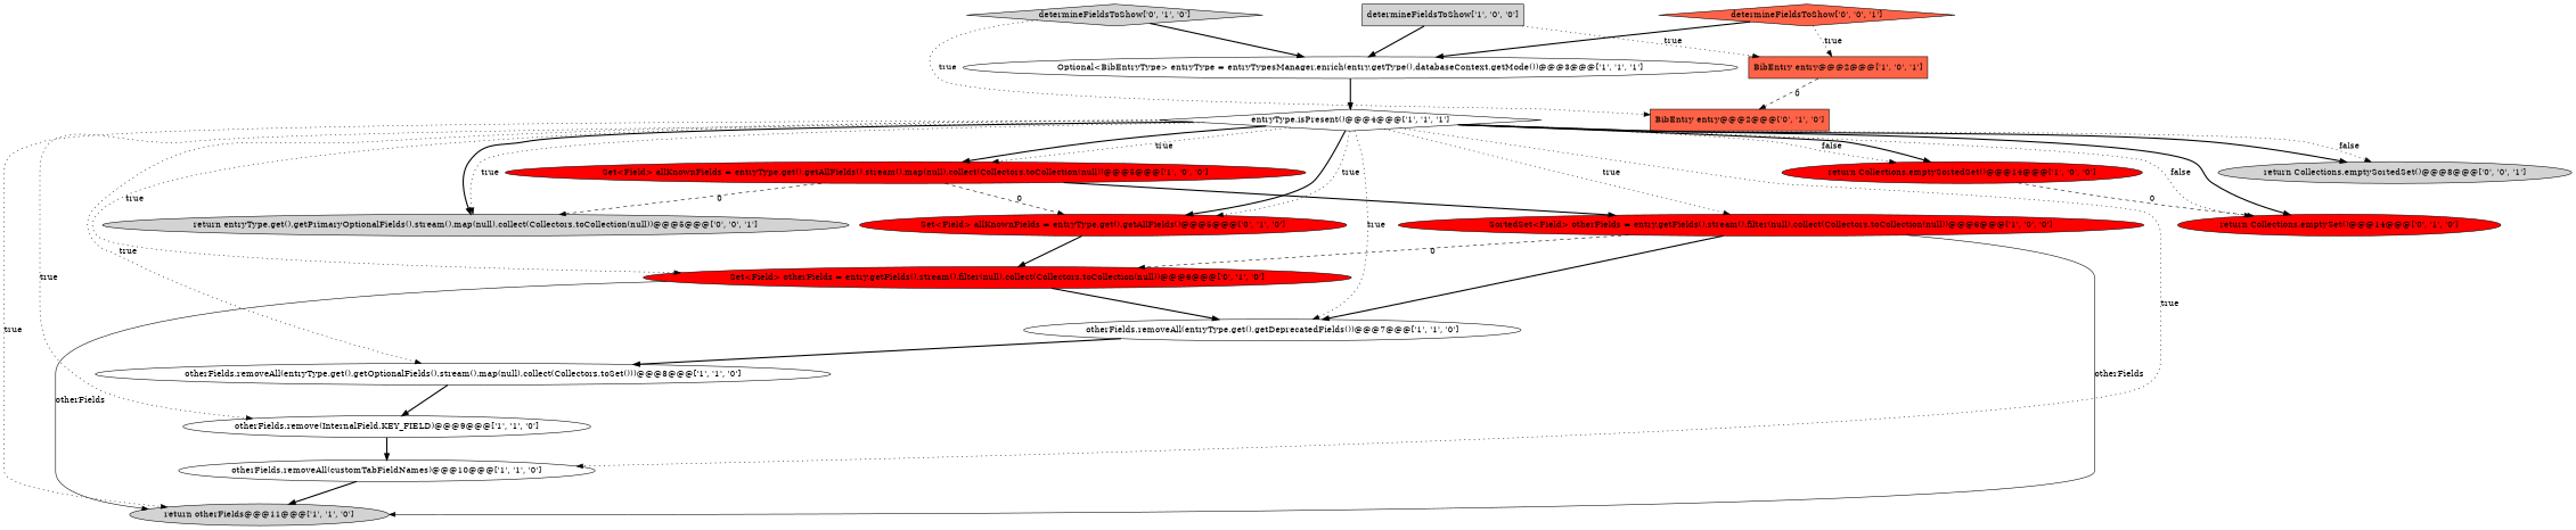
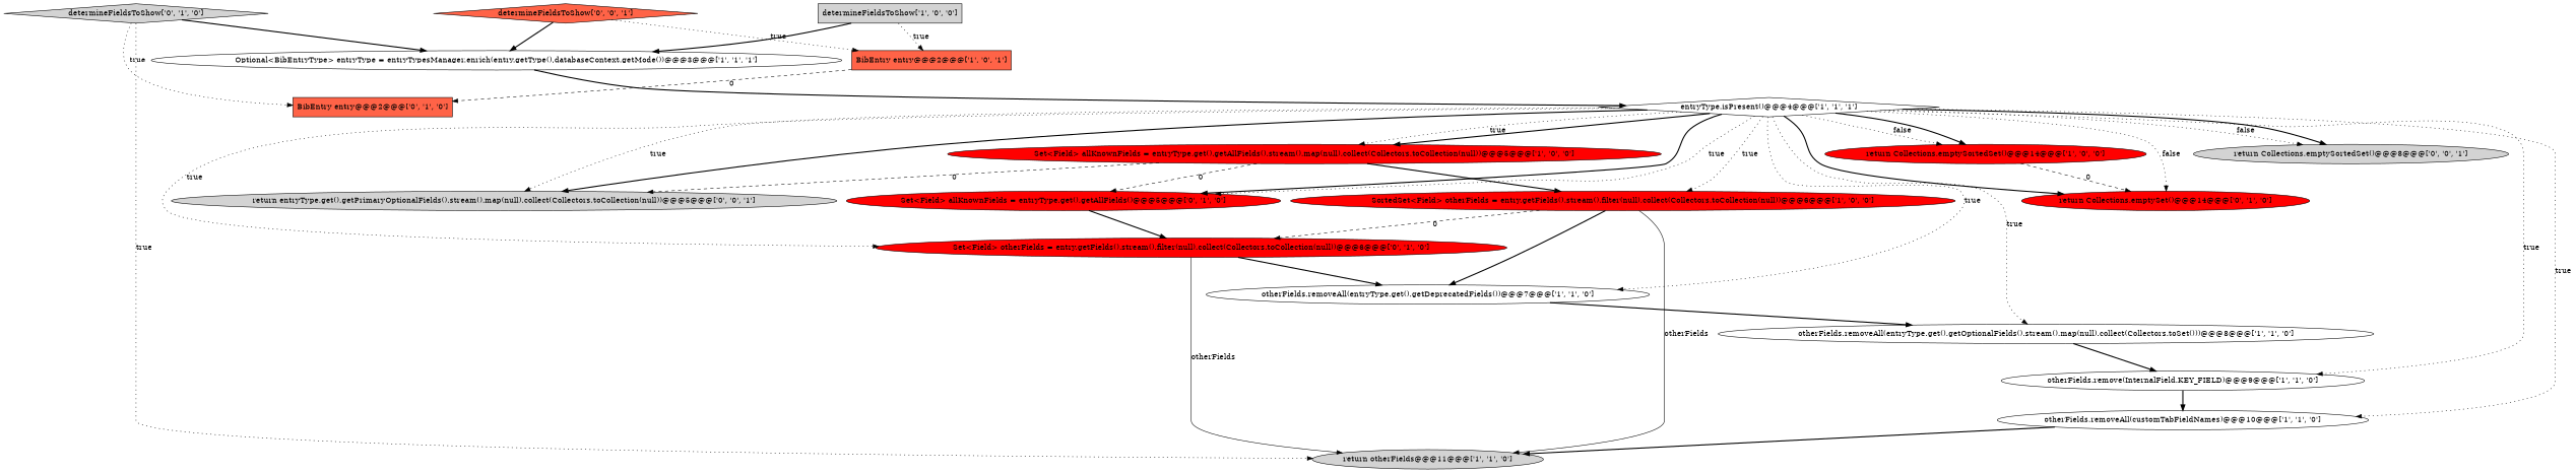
  digraph {
    node [fillcolor=white shape=ellipse style=filled]
    edge [style=bold]
    n1 [label="otherFields.removeAll(customTabFieldNames)@@@10@@@['1', '1', '0']"]
    n2 [fillcolor=lightgray label="return otherFields@@@11@@@['1', '1', '0']"]
    n3 [fillcolor=red label="Set<Field> allKnownFields = entryType.get().getAllFields().stream().map(null).collect(Collectors.toCollection(null))@@@5@@@['1', '0', '0']"]
    n4 [fillcolor=red label="SortedSet<Field> otherFields = entry.getFields().stream().filter(null).collect(Collectors.toCollection(null))@@@6@@@['1', '0', '0']"]
    n5 [fillcolor=red label="Set<Field> allKnownFields = entryType.get().getAllFields()@@@5@@@['0', '1', '0']"]
    n6 [fillcolor=lightgray label="return entryType.get().getPrimaryOptionalFields().stream().map(null).collect(Collectors.toCollection(null))@@@5@@@['0', '0', '1']"]
    n7 [label="otherFields.removeAll(entryType.get().getDeprecatedFields())@@@7@@@['1', '1', '0']"]
    n8 [fillcolor=red label="Set<Field> otherFields = entry.getFields().stream().filter(null).collect(Collectors.toCollection(null))@@@6@@@['0', '1', '0']"]
    n9 [label="otherFields.removeAll(entryType.get().getOptionalFields().stream().map(null).collect(Collectors.toSet()))@@@8@@@['1', '1', '0']"]
    n10 [label="otherFields.remove(InternalField.KEY_FIELD)@@@9@@@['1', '1', '0']"]
    n11 [fillcolor=lightgray label="determineFieldsToShow['1', '0', '0']" shape=box]
    n12 [fillcolor=tomato label="BibEntry entry@@@2@@@['1', '0', '1']" shape=box]
    n13 [label="Optional<BibEntryType> entryType = entryTypesManager.enrich(entry.getType(),databaseContext.getMode())@@@3@@@['1', '1', '1']"]
    n14 [fillcolor=tomato label="BibEntry entry@@@2@@@['0', '1', '0']" shape=box]
    n15 [label="entryType.isPresent()@@@4@@@['1', '1', '1']" shape=diamond]
    n16 [fillcolor=lightgray label="determineFieldsToShow['0', '1', '0']" shape=diamond]
    n17 [fillcolor=tomato label="determineFieldsToShow['0', '0', '1']" shape=diamond]
    n18 [fillcolor=red label="return Collections.emptySet()@@@14@@@['0', '1', '0']"]
    n19 [fillcolor=red label="return Collections.emptySortedSet()@@@14@@@['1', '0', '0']"]
    n20 [fillcolor=lightgray label="return Collections.emptySortedSet()@@@8@@@['0', '0', '1']"]
    n1 -> n2
    n3 -> n4
    n3 -> n5 [label=0 style=dashed]
    n3 -> n6 [label=0 style=dashed]
    n4 -> n2 [label=otherFields style=solid]
    n4 -> n7
    n4 -> n8 [label=0 style=dashed]
    n5 -> n8
    n7 -> n9
    n8 -> n2 [label=otherFields style=solid]
    n8 -> n7
    n9 -> n10
    n10 -> n1
    n11 -> n12 [label=true style=dotted]
    n11 -> n13
    n12 -> n14 [label=0 style=dashed]
    n13 -> n15
    n15 -> n1 [label=true style=dotted]
-   n15 -> n2 [label=true style=dotted]
+   n16 -> n2 [label=true style=dotted]
    n15 -> n3
    n15 -> n3 [label=true style=dotted]
    n15 -> n4 [label=true style=dotted]
    n15 -> n5
    n15 -> n5 [label=true style=dotted]
    n15 -> n6 [label=true style=dotted]
    n15 -> n6
    n15 -> n7 [label=true style=dotted]
    n15 -> n8 [label=true style=dotted]
    n15 -> n9 [label=true style=dotted]
    n15 -> n10 [label=true style=dotted]
    n15 -> n18 [label=false style=dotted]
    n15 -> n18
    n15 -> n19
    n15 -> n19 [label=false style=dotted]
    n15 -> n20 [label=false style=dotted]
    n15 -> n20
    n16 -> n13
    n16 -> n14 [label=true style=dotted]
    n17 -> n12 [label=true style=dotted]
    n17 -> n13
    n19 -> n18 [label=0 style=dashed]
  }
